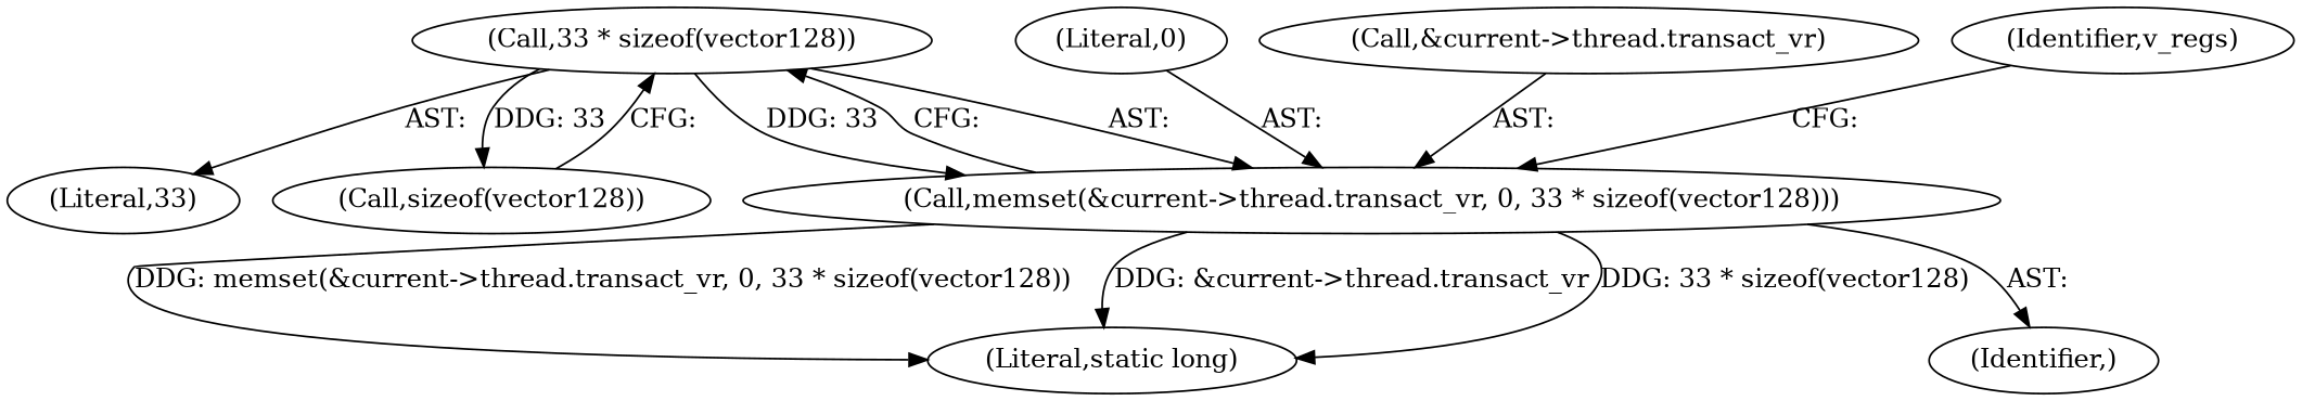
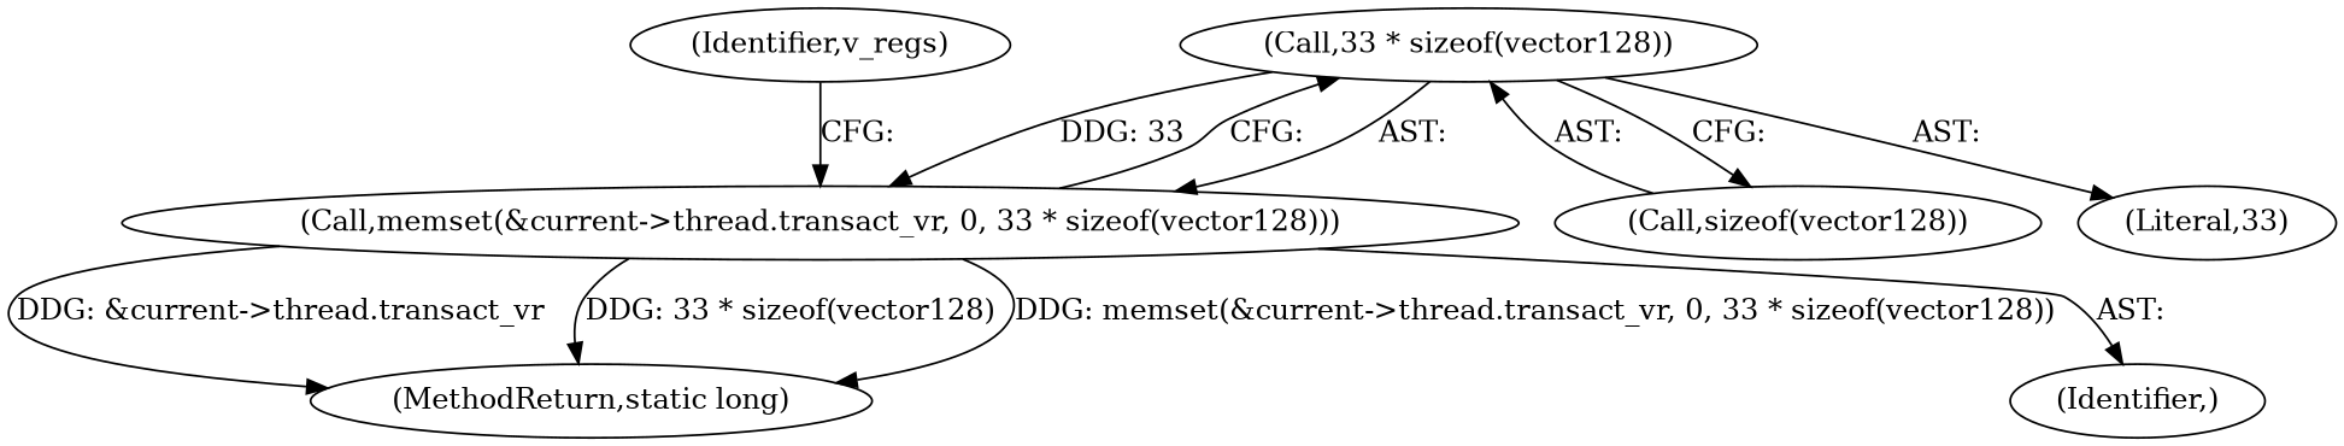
  digraph {
    n1 [label="(Call,33 * sizeof(vector128))"]
    n2 [label="(Call,memset(&current->thread.transact_vr, 0, 33 * sizeof(vector128)))"]
    n3 [label="(Call,sizeof(vector128))"]
    n4 [label="(Literal,33)"]
-   n5 [label="(Literal,static long)"]
+   n5 [label="(MethodReturn,static long)"]
    n6 [label="(Identifier,)"]
-   n7 [label="(Literal,0)"]
-   n8 [label="(Call,&current->thread.transact_vr)"]
    n9 [label="(Identifier,v_regs)"]
    n1 -> n2 [label="AST: "]
    n1 -> n2 [label="DDG: 33"]
-   n1 -> n3 [label="DDG: 33"]
+   n1 -> n3 [label="CFG: "]
    n1 -> n4 [label="AST: "]
    n2 -> n1 [label="CFG: "]
    n2 -> n5 [label="DDG: memset(&current->thread.transact_vr, 0, 33 * sizeof(vector128))"]
    n2 -> n5 [label="DDG: &current->thread.transact_vr"]
    n2 -> n5 [label="DDG: 33 * sizeof(vector128)"]
    n2 -> n6 [label="AST: "]
-   n3 -> n1 [label="CFG: "]
-   n7 -> n2 [label="AST: "]
-   n8 -> n2 [label="AST: "]
+   n3 -> n1 [label="AST: "]
    n9 -> n2 [label="CFG: "]
  }
